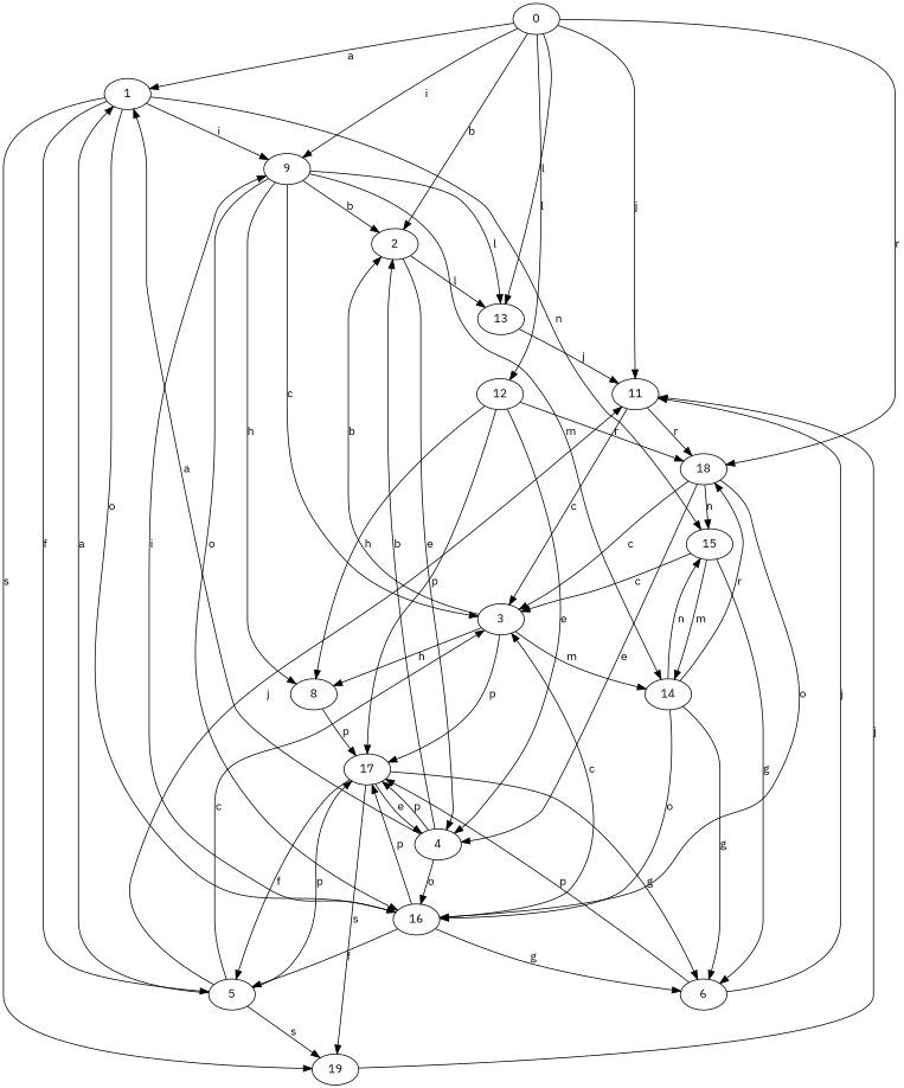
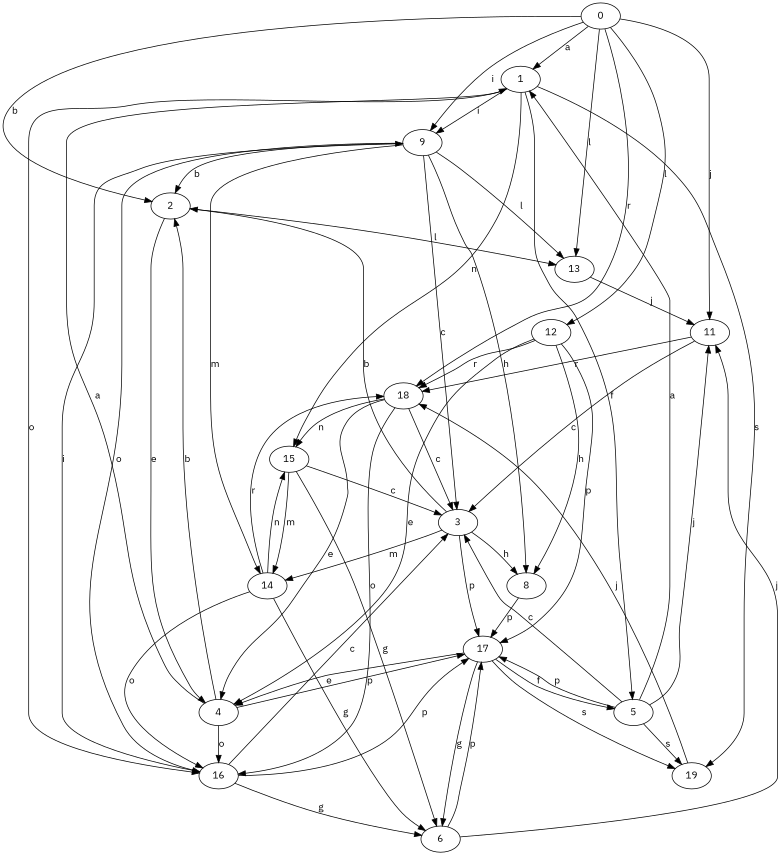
  strict digraph {
    fontname="IBM Plex Sans"
    node [fontname="IBM Plex Sans"]
    edge [fontname="IBM Plex Sans"]
    0
    1
    2
    9
    11
    12
    13
    18
    5
    15
    16
    19
    4
    8
    3
    14
    17
    6
    0 -> 1 [label=a]
    0 -> 2 [label=b]
    0 -> 9 [label=i]
    0 -> 11 [label=j]
    0 -> 12 [label=l]
    0 -> 13 [label=l]
    0 -> 18 [label=r]
    1 -> 9 [label=i]
    1 -> 5 [label=f]
    1 -> 15 [label=n]
    1 -> 16 [label=o]
    1 -> 19 [label=s]
    2 -> 13 [label=l]
    2 -> 4 [label=e]
    9 -> 2 [label=b]
    9 -> 13 [label=l]
    9 -> 16 [label=o]
    9 -> 8 [label=h]
    9 -> 3 [label=c]
    9 -> 14 [label=m]
    11 -> 18 [label=r]
    11 -> 3 [label=c]
    12 -> 18 [label=r]
    12 -> 4 [label=e]
    12 -> 8 [label=h]
    12 -> 17 [label=p]
    13 -> 11 [label=j]
    18 -> 15 [label=n]
    18 -> 16 [label=o]
    18 -> 4 [label=e]
    18 -> 3 [label=c]
    5 -> 1 [label=a]
    5 -> 11 [label=j]
    5 -> 19 [label=s]
    5 -> 3 [label=c]
    5 -> 17 [label=p]
    15 -> 3 [label=c]
    15 -> 14 [label=m]
    15 -> 6 [label=g]
    16 -> 9 [label=i]
-   16 -> 5 [label=f]
    16 -> 3 [label=c]
    16 -> 17 [label=p]
    16 -> 6 [label=g]
-   19 -> 11 [label=j]
+   19 -> 18 [label=j]
    4 -> 1 [label=a]
    4 -> 2 [label=b]
    4 -> 16 [label=o]
    4 -> 17 [label=p]
    8 -> 17 [label=p]
    3 -> 2 [label=b]
    3 -> 8 [label=h]
    3 -> 14 [label=m]
    3 -> 17 [label=p]
    14 -> 18 [label=r]
    14 -> 15 [label=n]
    14 -> 16 [label=o]
    14 -> 6 [label=g]
    17 -> 5 [label=f]
    17 -> 19 [label=s]
    17 -> 4 [label=e]
    17 -> 6 [label=g]
    6 -> 11 [label=j]
    6 -> 17 [label=p]
  }
